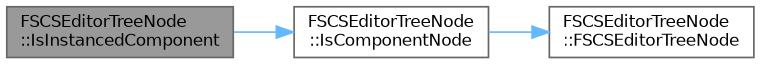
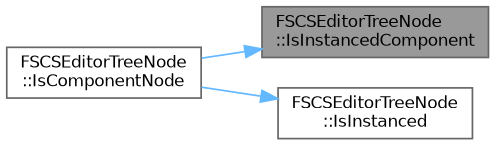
  digraph {
    rankdir=LR
    node [color=grey40 fillcolor=white fontname=Helvetica fontsize=10 shape=box style=filled]
    edge [color=steelblue1 fontname=Helvetica fontsize=10 labelfontname=Helvetica labelfontsize=10 style=solid]
    n1 [color=gray40 fillcolor=grey60 fontcolor=black height=0.2 label="FSCSEditorTreeNode\l::IsInstancedComponent" width=0.4]
    n2 [height=0.2 label="FSCSEditorTreeNode\l::IsComponentNode" width=0.4]
-   n3 [height=0.2 label="FSCSEditorTreeNode\l::FSCSEditorTreeNode" width=0.4]
-   n1 -> n2
+   n3 [height=0.2 label="FSCSEditorTreeNode\l::IsInstanced" width=0.4]
+   n2 -> n1
    n2 -> n3
  }
